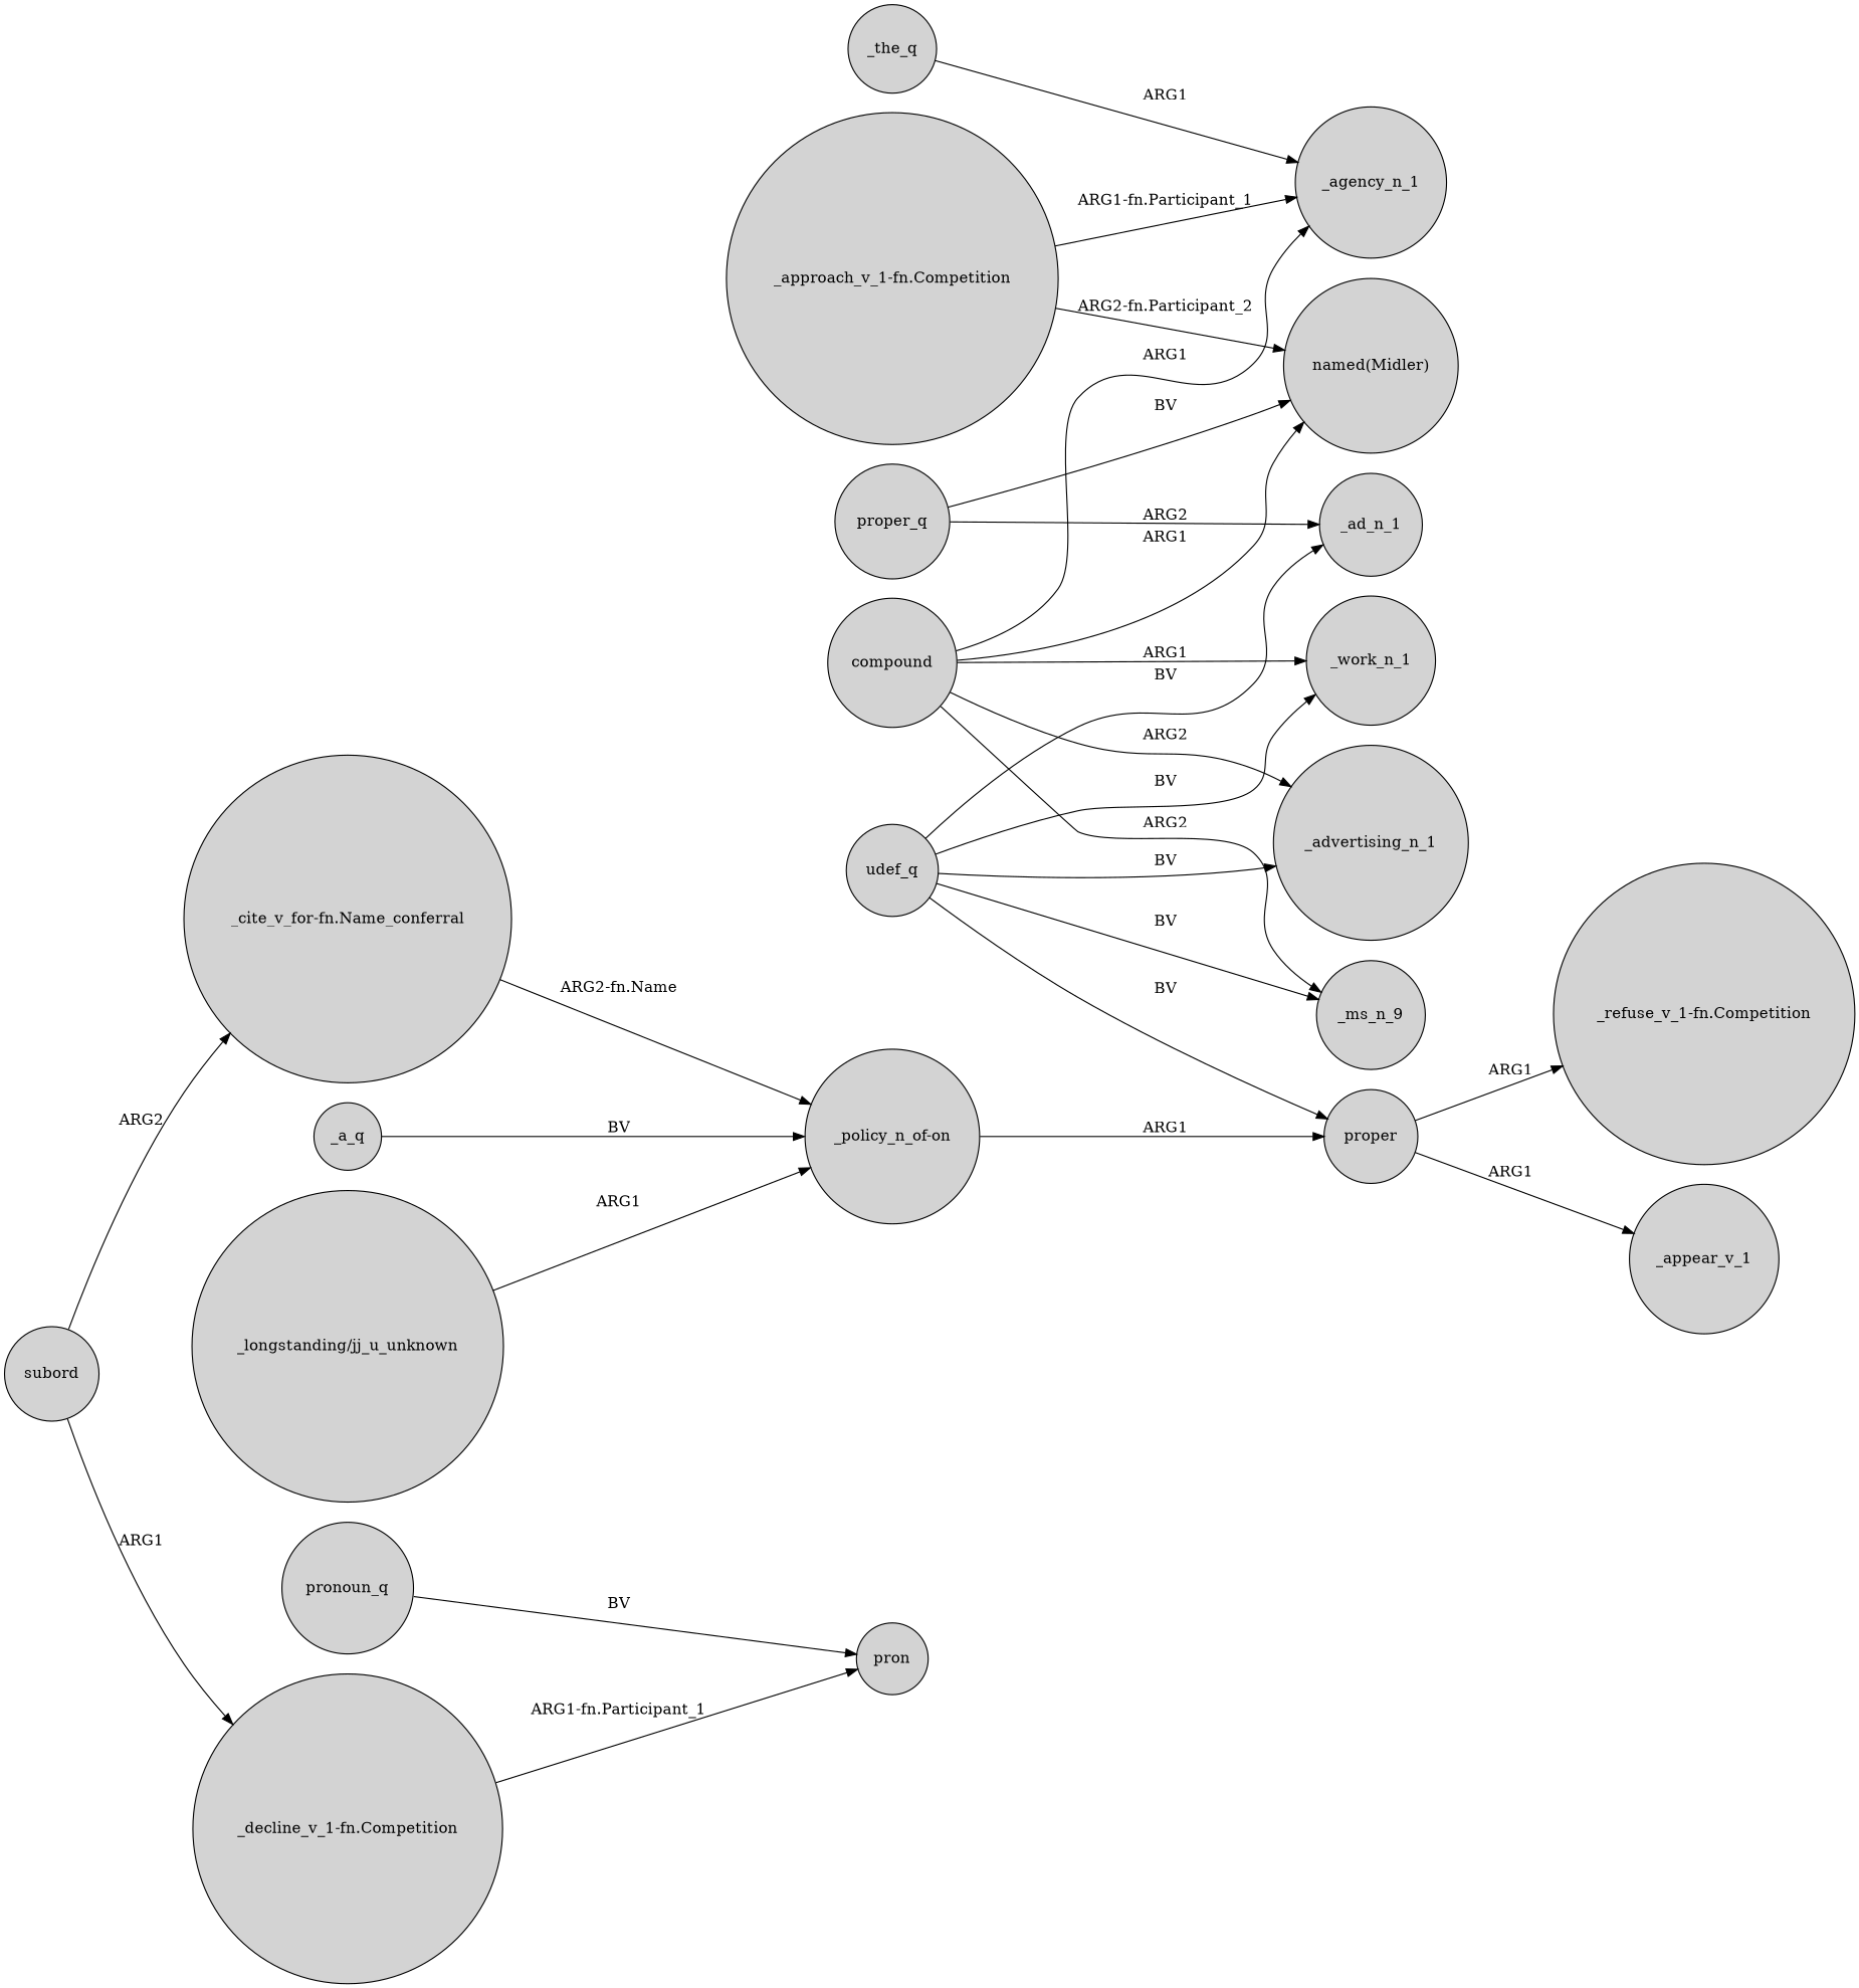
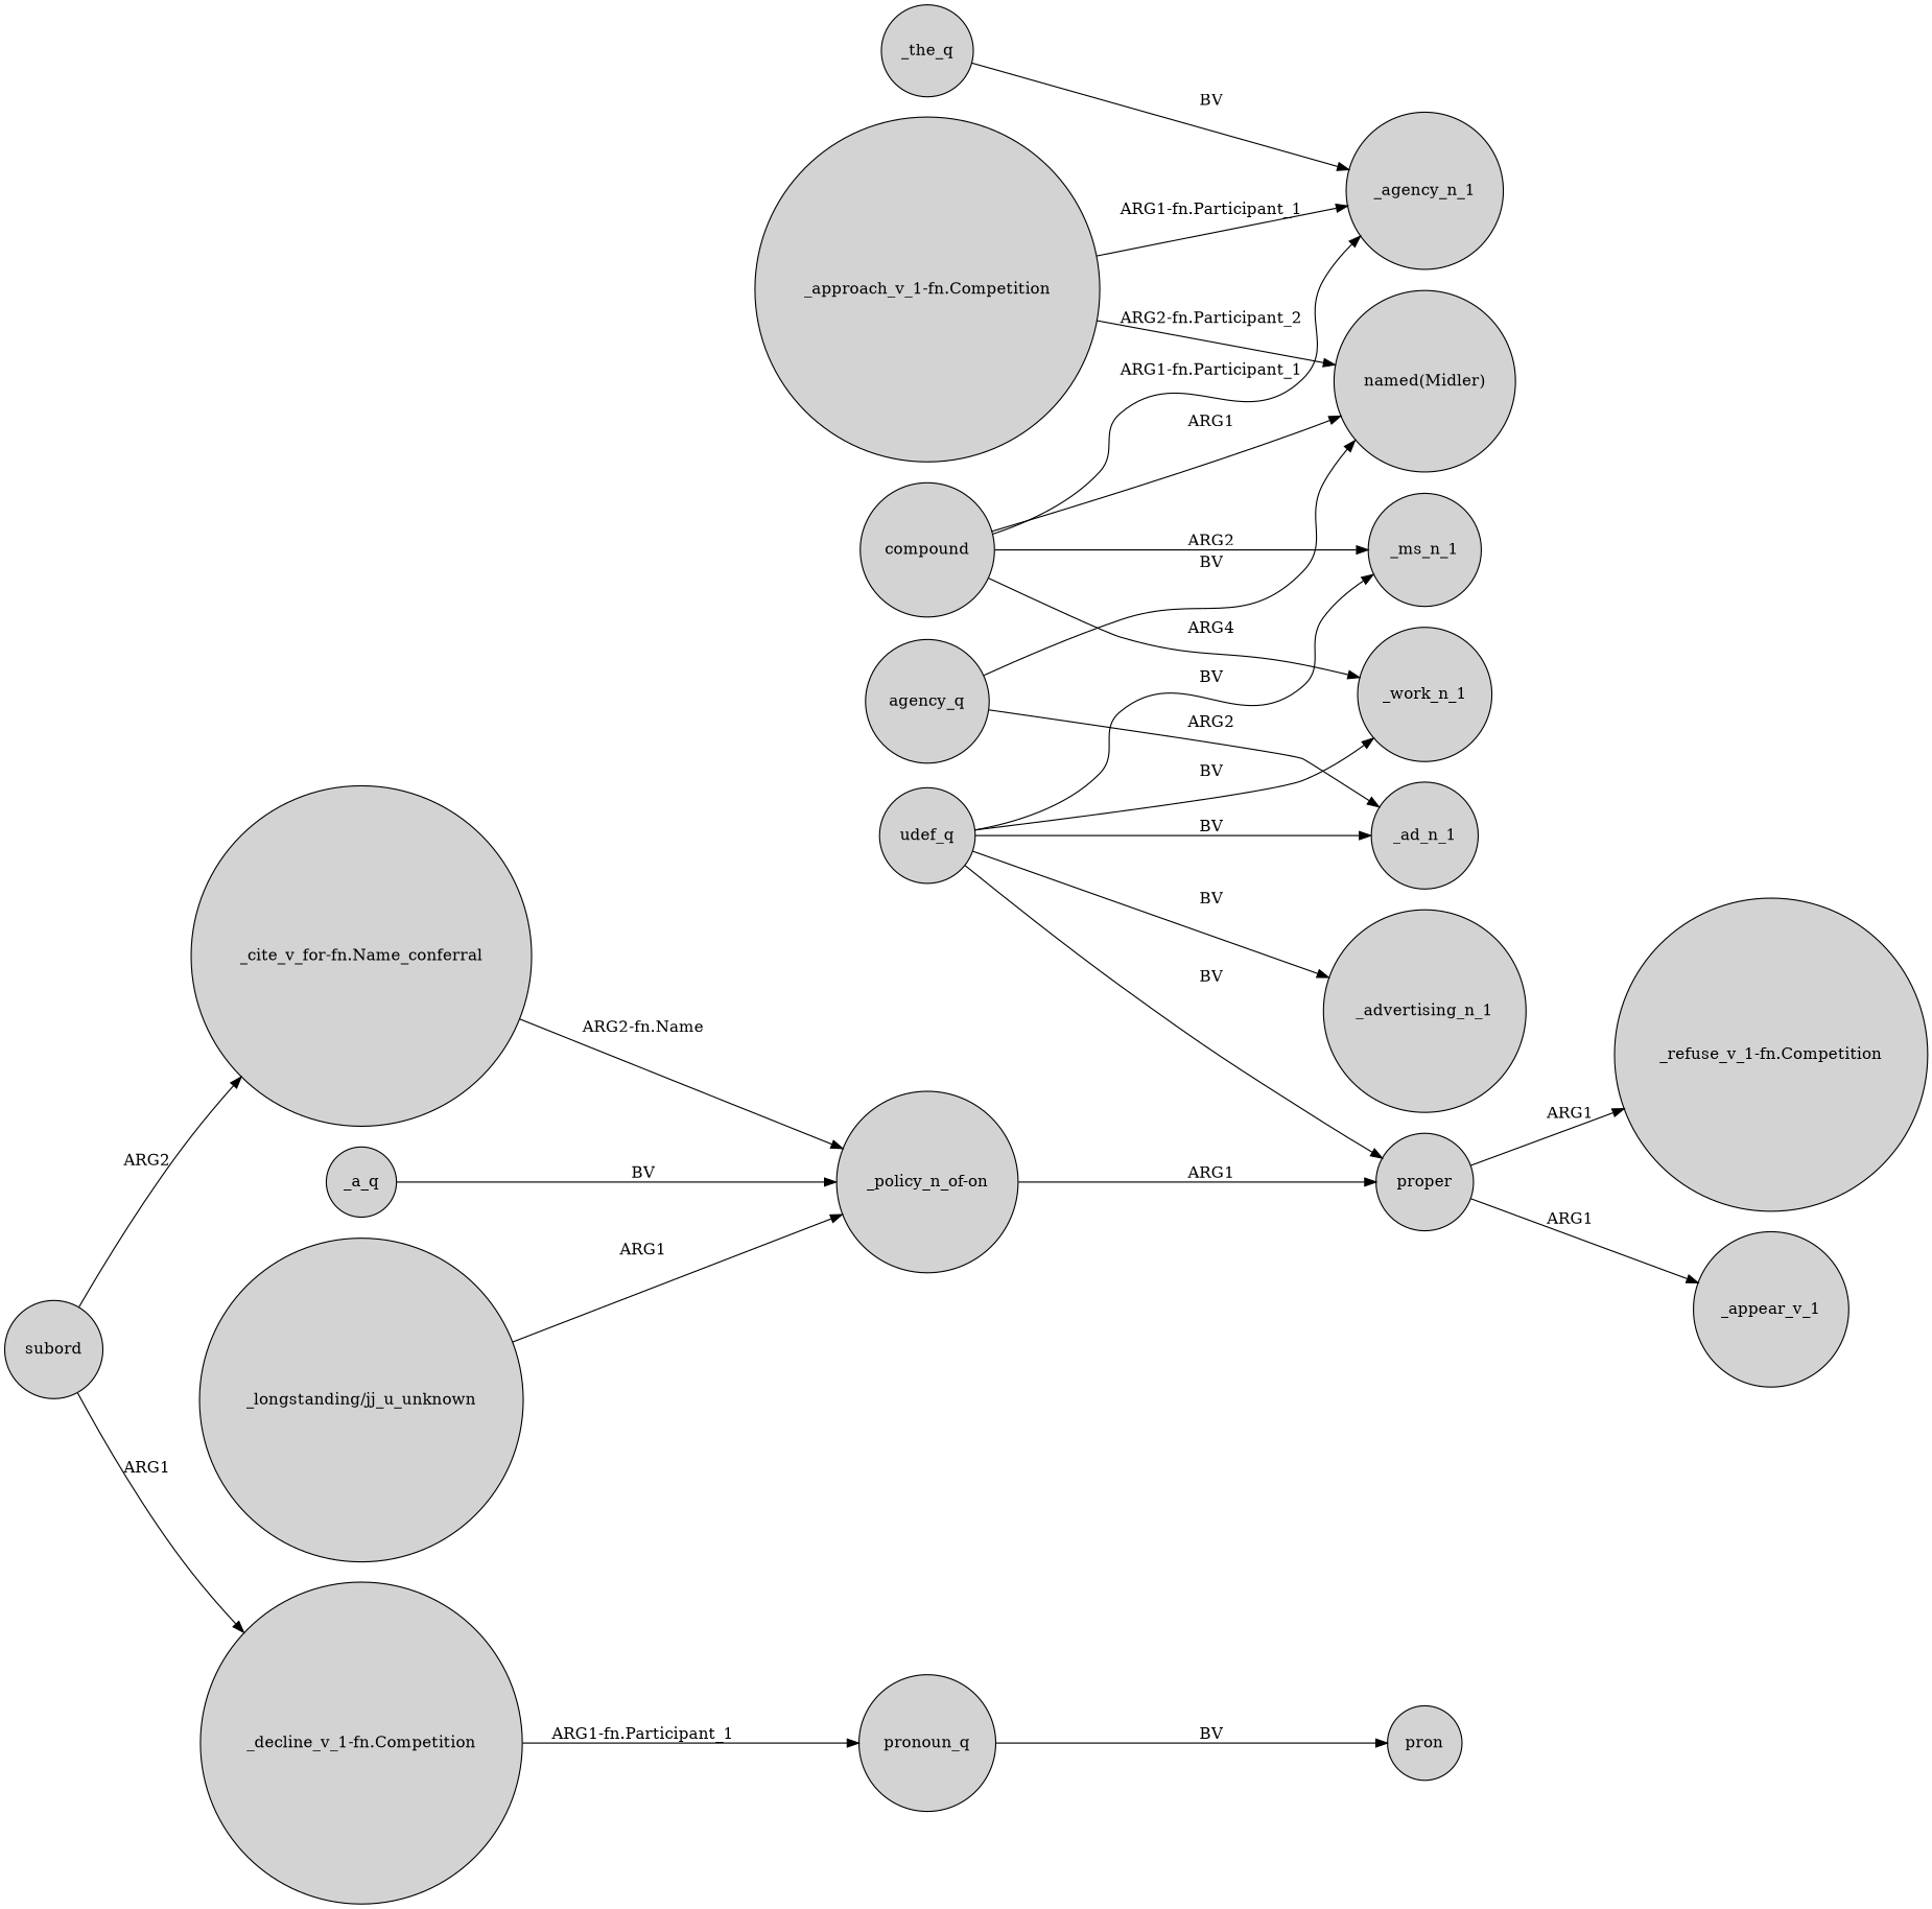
  digraph {
    rankdir=LR
    node [shape=circle style=filled]
    compound
    _agency_n_1
-   _ms_n_1 [label=_ms_n_9]
+   _ms_n_1
    "named(Midler)"
    _work_n_1
    _advertising_n_1
    subord
    "_decline_v_1-fn.Competition"
    "_cite_v_for-fn.Name_conferral"
    pron
    "_policy_n_of-on"
    udef_q
    _ad_n_1
    n14 [label=proper]
    "_refuse_v_1-fn.Competition"
    _appear_v_1
    _the_q
    "_approach_v_1-fn.Competition"
    pronoun_q
-   proper_q
+   proper_q [label=agency_q]
    _a_q
    "_longstanding/jj_u_unknown"
-   compound -> _agency_n_1 [label=ARG1]
+   compound -> _agency_n_1 [label="ARG1-fn.Participant_1"]
    compound -> _ms_n_1 [label=ARG2]
    compound -> "named(Midler)" [label=ARG1]
-   compound -> _work_n_1 [label=ARG1]
-   compound -> _advertising_n_1 [label=ARG2]
+   compound -> _work_n_1 [label=ARG4]
    subord -> "_decline_v_1-fn.Competition" [label=ARG1]
    subord -> "_cite_v_for-fn.Name_conferral" [label=ARG2]
-   "_decline_v_1-fn.Competition" -> pron [label="ARG1-fn.Participant_1"]
+   "_decline_v_1-fn.Competition" -> pronoun_q [label="ARG1-fn.Participant_1"]
    "_cite_v_for-fn.Name_conferral" -> "_policy_n_of-on" [label="ARG2-fn.Name"]
    "_policy_n_of-on" -> n14 [label=ARG1]
    udef_q -> _ms_n_1 [label=BV]
    udef_q -> _work_n_1 [label=BV]
    udef_q -> _advertising_n_1 [label=BV]
    udef_q -> _ad_n_1 [label=BV]
    udef_q -> n14 [label=BV]
    n14 -> "_refuse_v_1-fn.Competition" [label=ARG1]
    n14 -> _appear_v_1 [label=ARG1]
-   _the_q -> _agency_n_1 [label=ARG1]
+   _the_q -> _agency_n_1 [label=BV]
    "_approach_v_1-fn.Competition" -> _agency_n_1 [label="ARG1-fn.Participant_1"]
    "_approach_v_1-fn.Competition" -> "named(Midler)" [label="ARG2-fn.Participant_2"]
    pronoun_q -> pron [label=BV]
    proper_q -> "named(Midler)" [label=BV]
    proper_q -> _ad_n_1 [label=ARG2]
    _a_q -> "_policy_n_of-on" [label=BV]
    "_longstanding/jj_u_unknown" -> "_policy_n_of-on" [label=ARG1]
  }
